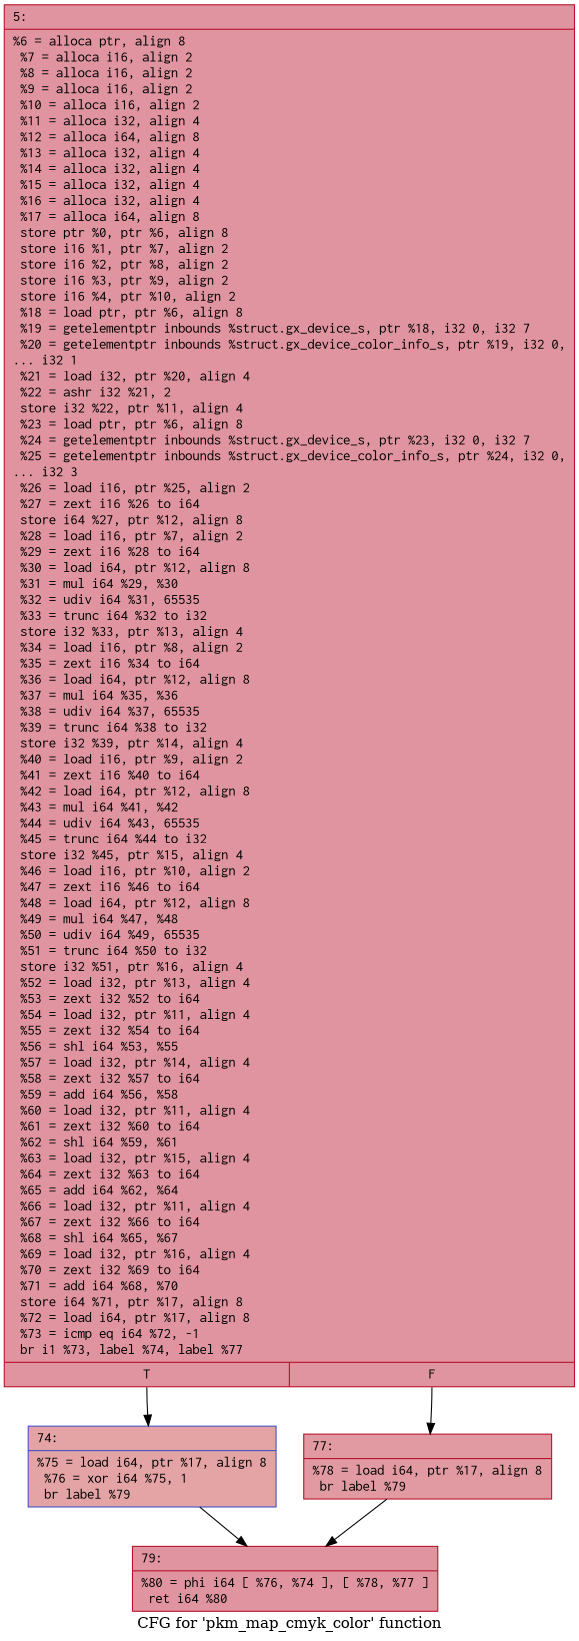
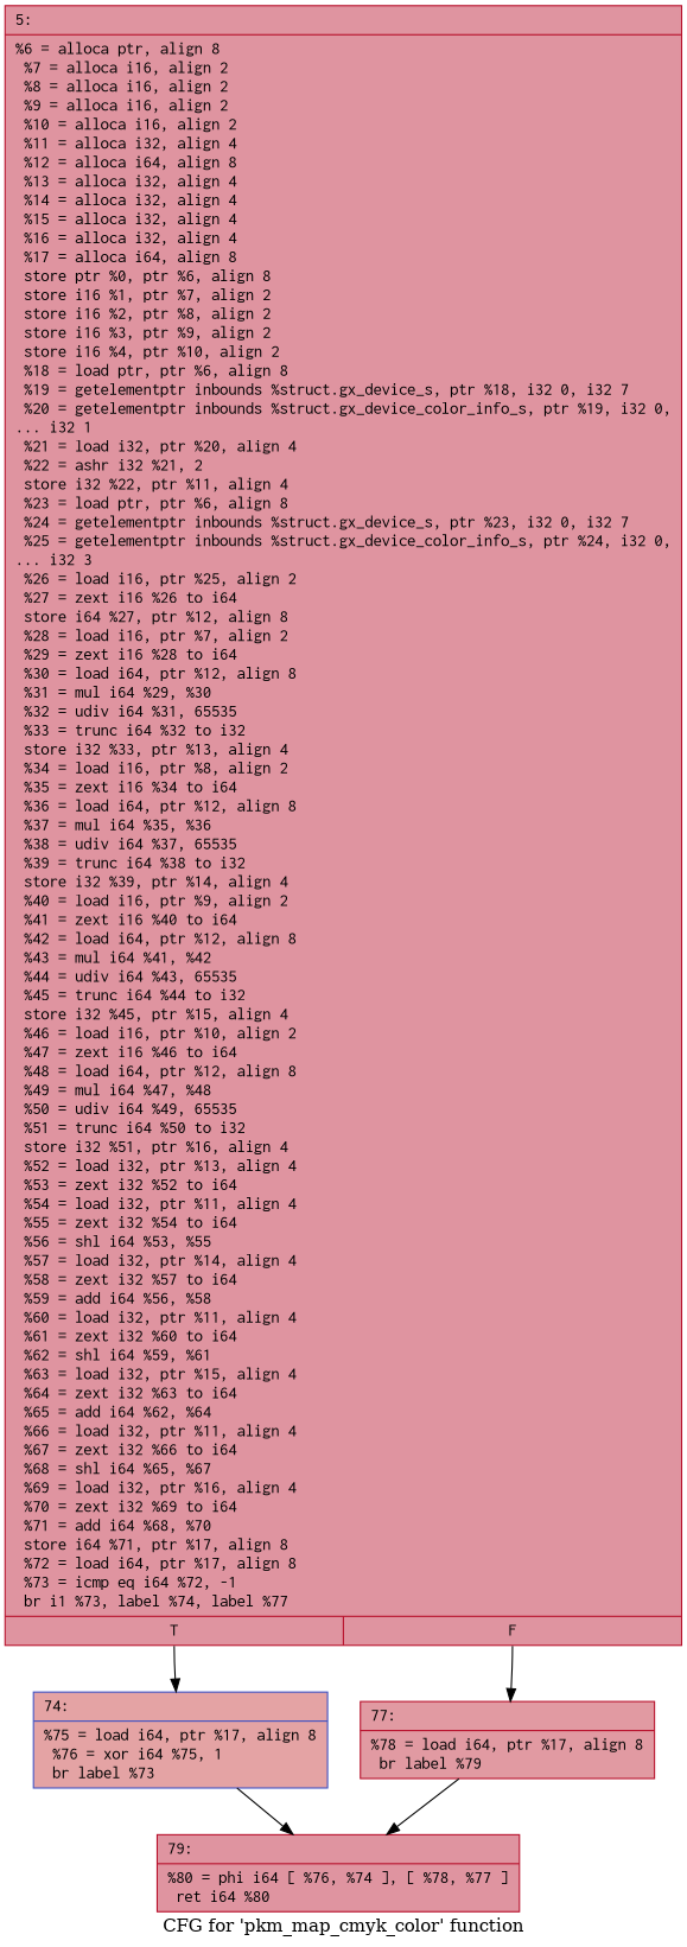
  digraph {
    label="CFG for 'pkm_map_cmyk_color' function"
    node [color="#b70d28ff" fillcolor="#b70d2870" fontname=Courier shape=record style=filled]
    n1 [label="{5:\l|  %6 = alloca ptr, align 8\l  %7 = alloca i16, align 2\l  %8 = alloca i16, align 2\l  %9 = alloca i16, align 2\l  %10 = alloca i16, align 2\l  %11 = alloca i32, align 4\l  %12 = alloca i64, align 8\l  %13 = alloca i32, align 4\l  %14 = alloca i32, align 4\l  %15 = alloca i32, align 4\l  %16 = alloca i32, align 4\l  %17 = alloca i64, align 8\l  store ptr %0, ptr %6, align 8\l  store i16 %1, ptr %7, align 2\l  store i16 %2, ptr %8, align 2\l  store i16 %3, ptr %9, align 2\l  store i16 %4, ptr %10, align 2\l  %18 = load ptr, ptr %6, align 8\l  %19 = getelementptr inbounds %struct.gx_device_s, ptr %18, i32 0, i32 7\l  %20 = getelementptr inbounds %struct.gx_device_color_info_s, ptr %19, i32 0,\l... i32 1\l  %21 = load i32, ptr %20, align 4\l  %22 = ashr i32 %21, 2\l  store i32 %22, ptr %11, align 4\l  %23 = load ptr, ptr %6, align 8\l  %24 = getelementptr inbounds %struct.gx_device_s, ptr %23, i32 0, i32 7\l  %25 = getelementptr inbounds %struct.gx_device_color_info_s, ptr %24, i32 0,\l... i32 3\l  %26 = load i16, ptr %25, align 2\l  %27 = zext i16 %26 to i64\l  store i64 %27, ptr %12, align 8\l  %28 = load i16, ptr %7, align 2\l  %29 = zext i16 %28 to i64\l  %30 = load i64, ptr %12, align 8\l  %31 = mul i64 %29, %30\l  %32 = udiv i64 %31, 65535\l  %33 = trunc i64 %32 to i32\l  store i32 %33, ptr %13, align 4\l  %34 = load i16, ptr %8, align 2\l  %35 = zext i16 %34 to i64\l  %36 = load i64, ptr %12, align 8\l  %37 = mul i64 %35, %36\l  %38 = udiv i64 %37, 65535\l  %39 = trunc i64 %38 to i32\l  store i32 %39, ptr %14, align 4\l  %40 = load i16, ptr %9, align 2\l  %41 = zext i16 %40 to i64\l  %42 = load i64, ptr %12, align 8\l  %43 = mul i64 %41, %42\l  %44 = udiv i64 %43, 65535\l  %45 = trunc i64 %44 to i32\l  store i32 %45, ptr %15, align 4\l  %46 = load i16, ptr %10, align 2\l  %47 = zext i16 %46 to i64\l  %48 = load i64, ptr %12, align 8\l  %49 = mul i64 %47, %48\l  %50 = udiv i64 %49, 65535\l  %51 = trunc i64 %50 to i32\l  store i32 %51, ptr %16, align 4\l  %52 = load i32, ptr %13, align 4\l  %53 = zext i32 %52 to i64\l  %54 = load i32, ptr %11, align 4\l  %55 = zext i32 %54 to i64\l  %56 = shl i64 %53, %55\l  %57 = load i32, ptr %14, align 4\l  %58 = zext i32 %57 to i64\l  %59 = add i64 %56, %58\l  %60 = load i32, ptr %11, align 4\l  %61 = zext i32 %60 to i64\l  %62 = shl i64 %59, %61\l  %63 = load i32, ptr %15, align 4\l  %64 = zext i32 %63 to i64\l  %65 = add i64 %62, %64\l  %66 = load i32, ptr %11, align 4\l  %67 = zext i32 %66 to i64\l  %68 = shl i64 %65, %67\l  %69 = load i32, ptr %16, align 4\l  %70 = zext i32 %69 to i64\l  %71 = add i64 %68, %70\l  store i64 %71, ptr %17, align 8\l  %72 = load i64, ptr %17, align 8\l  %73 = icmp eq i64 %72, -1\l  br i1 %73, label %74, label %77\l|{<s0>T|<s1>F}}"]
-   n2 [color="#3d50c3ff" fillcolor="#c32e3170" label="{74:\l|  %75 = load i64, ptr %17, align 8\l  %76 = xor i64 %75, 1\l  br label %79\l}"]
+   n2 [color="#3d50c3ff" fillcolor="#c32e3170" label="{74:\l|  %75 = load i64, ptr %17, align 8\l  %76 = xor i64 %75, 1\l  br label %73\l}"]
    n3 [fillcolor="#bb1b2c70" label="{77:\l|  %78 = load i64, ptr %17, align 8\l  br label %79\l}"]
    n4 [label="{79:\l|  %80 = phi i64 [ %76, %74 ], [ %78, %77 ]\l  ret i64 %80\l}"]
    n1 -> n2 [tailport=s0]
    n1 -> n3 [tailport=s1]
    n2 -> n4
    n3 -> n4
  }
